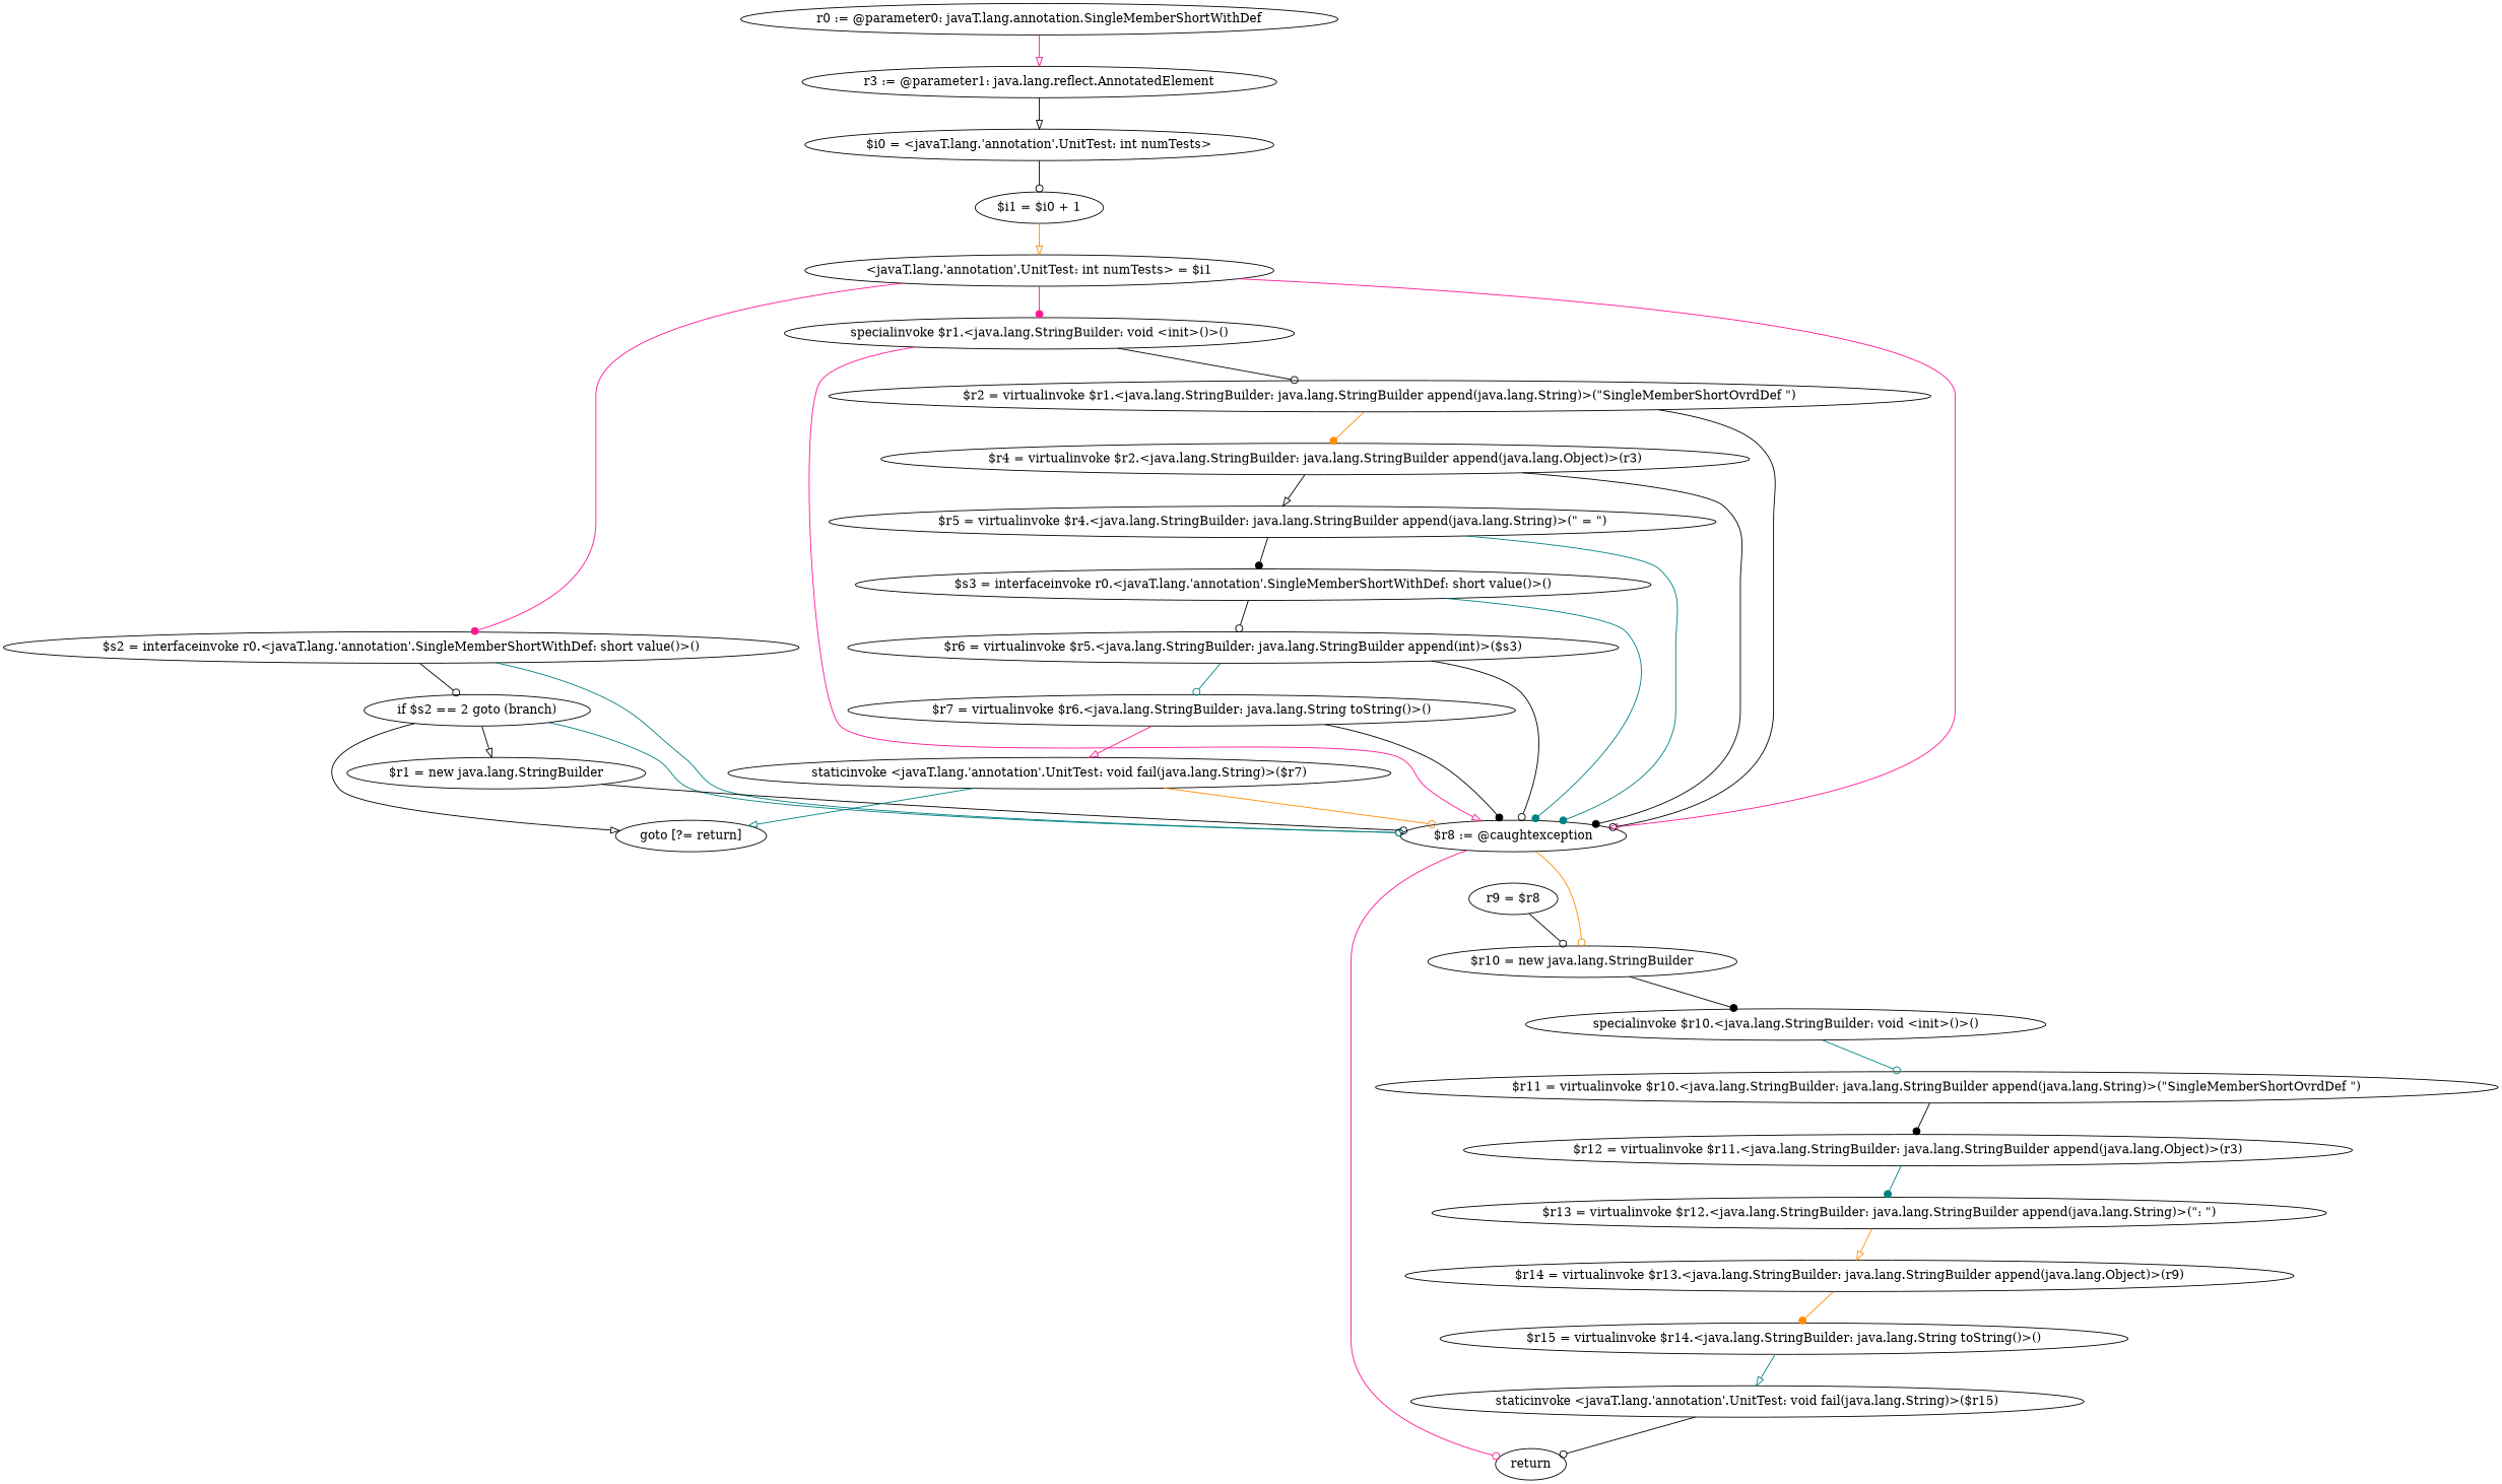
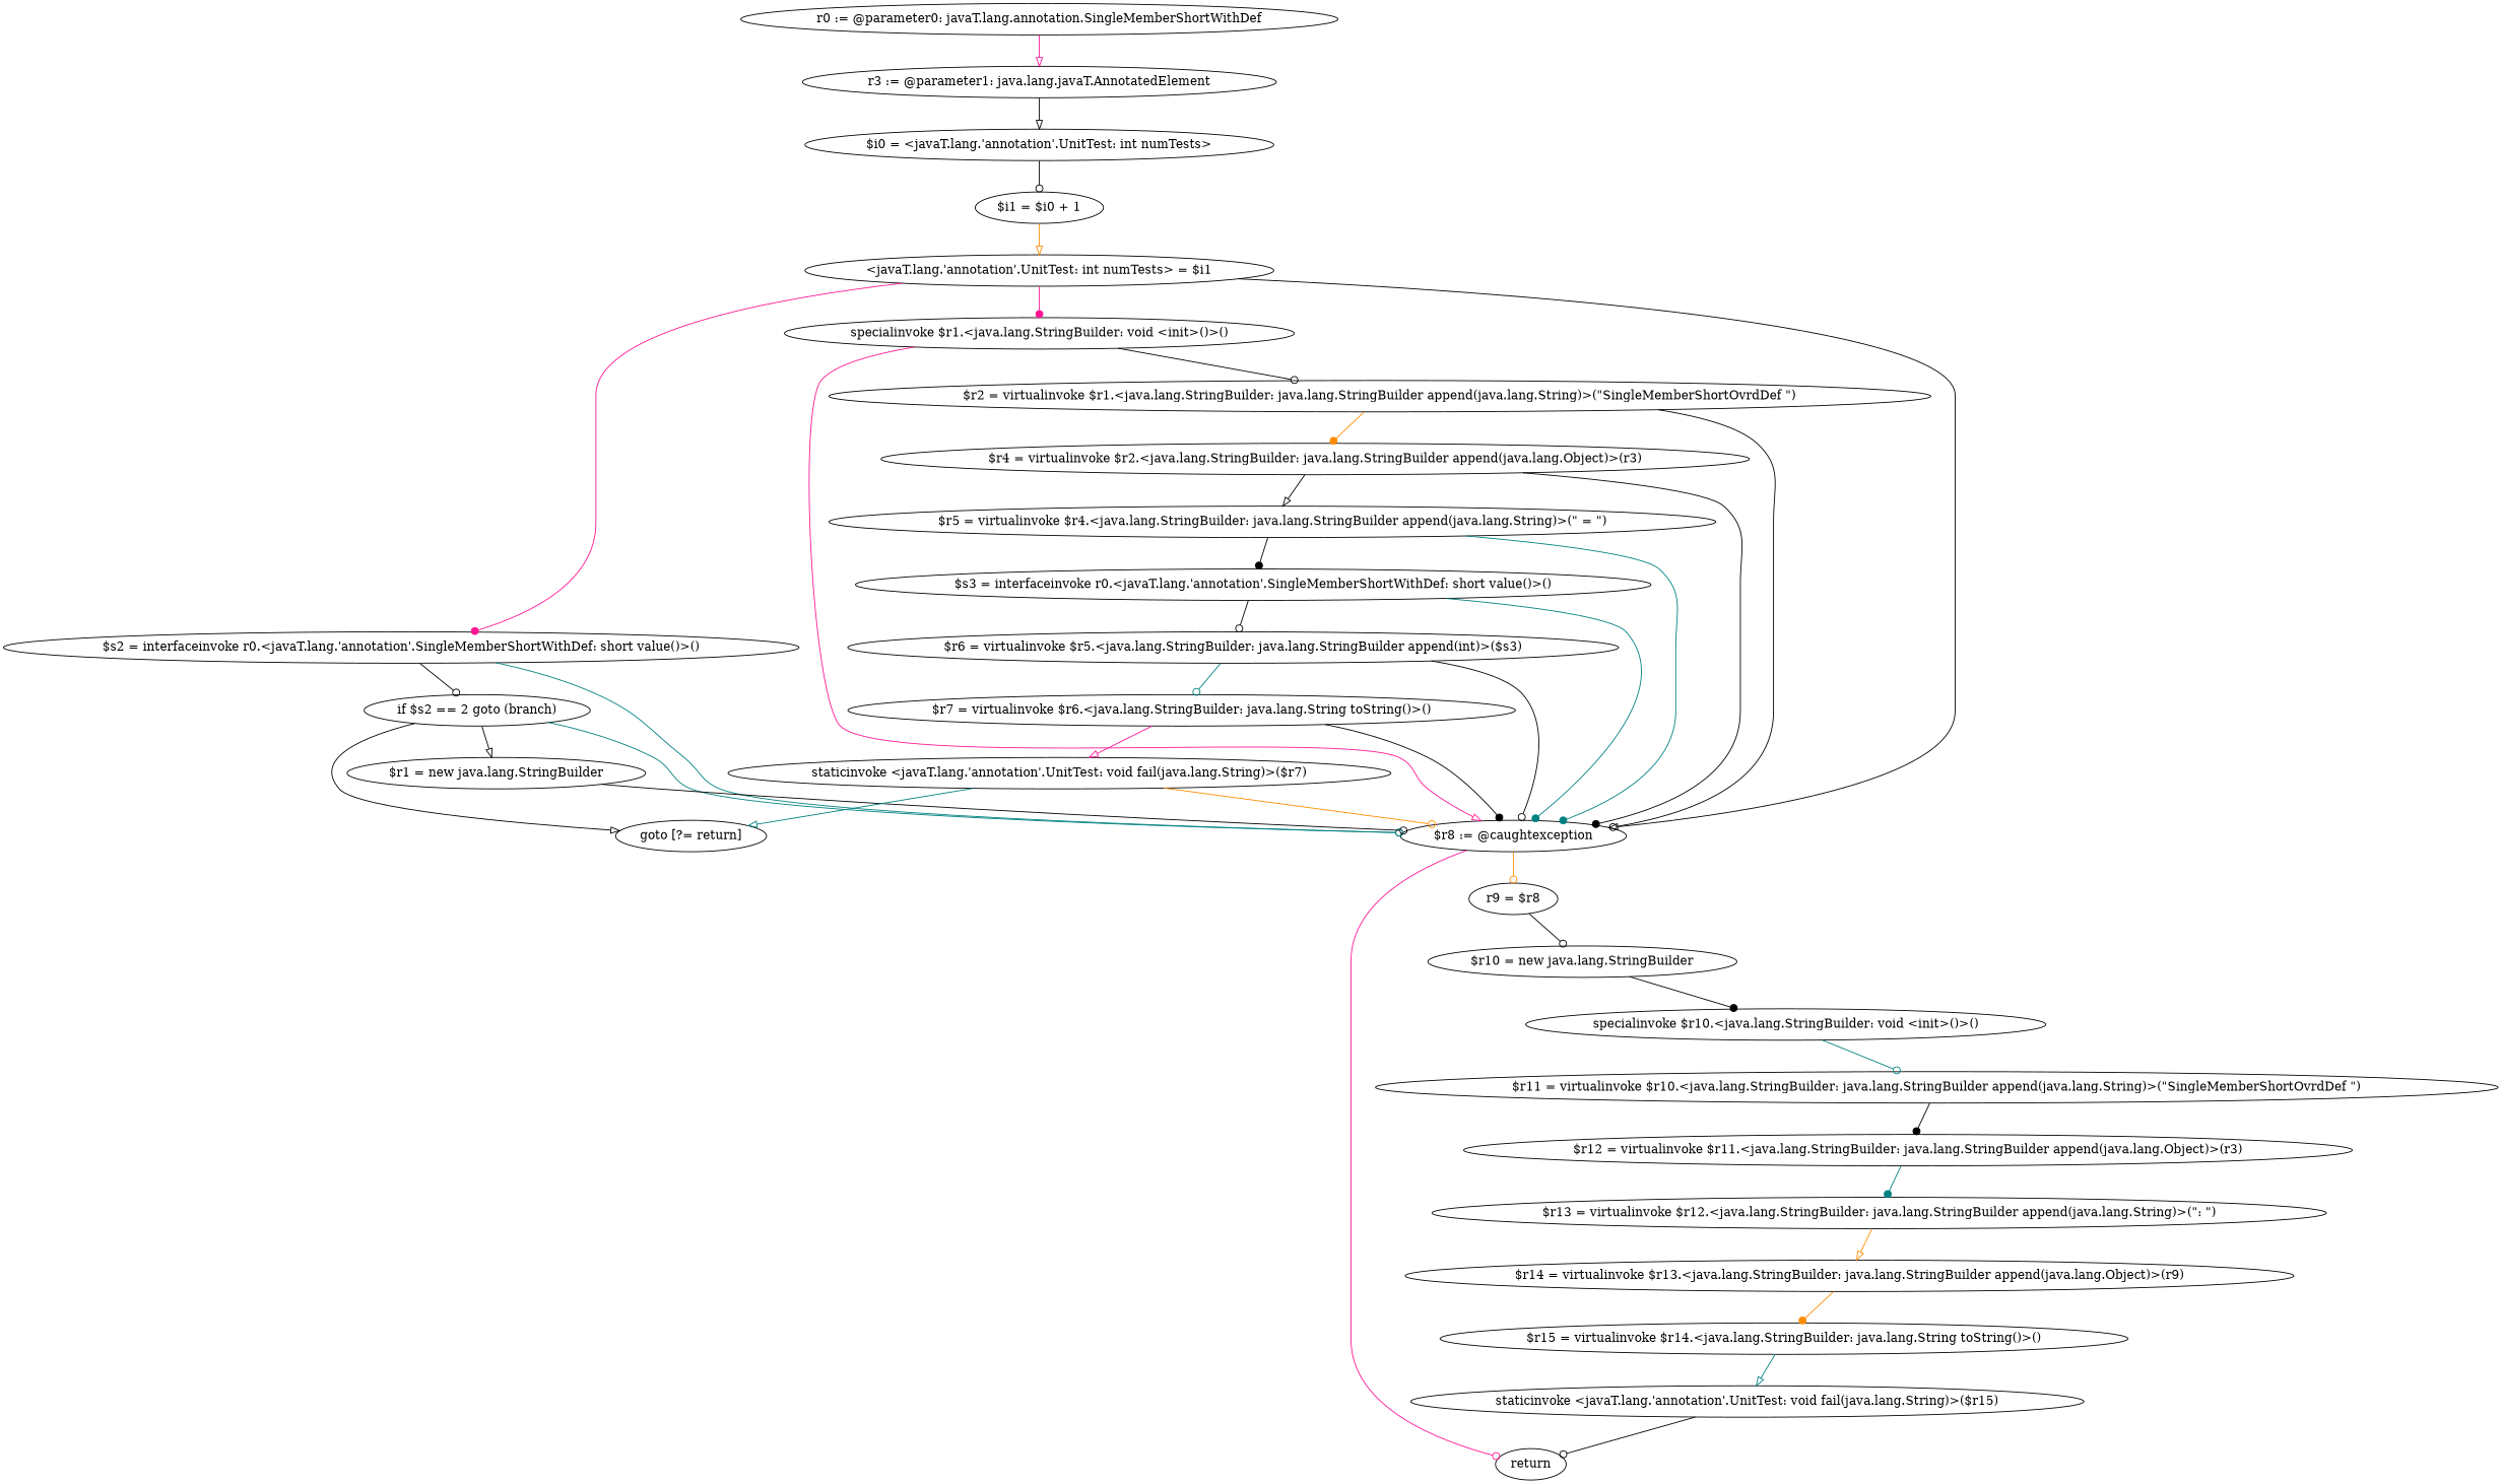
  digraph {
    fontname="DejaVu Serif"
    node [fontname="DejaVu Serif"]
    edge [arrowhead=odot color=black fontname="DejaVu Serif"]
    "r0 := @parameter0: javaT.lang.annotation.SingleMemberShortWithDef"
-   "r3 := @parameter1: java.lang.reflect.AnnotatedElement"
+   "r3 := @parameter1: java.lang.reflect.AnnotatedElement" [label="r3 := @parameter1: java.lang.javaT.AnnotatedElement"]
    "$i0 = <javaT.lang.'annotation'.UnitTest: int numTests>"
    "$i1 = $i0 + 1"
    "<javaT.lang.'annotation'.UnitTest: int numTests> = $i1"
    "$s2 = interfaceinvoke r0.<javaT.lang.'annotation'.SingleMemberShortWithDef: short value()>()"
    "$r8 := @caughtexception"
    "specialinvoke $r1.<java.lang.StringBuilder: void <init>()>()"
    "if $s2 == 2 goto (branch)"
    return
    "r9 = $r8"
    "$r1 = new java.lang.StringBuilder"
    "goto [?= return]"
    "$r2 = virtualinvoke $r1.<java.lang.StringBuilder: java.lang.StringBuilder append(java.lang.String)>(\"SingleMemberShortOvrdDef \")"
    "$r4 = virtualinvoke $r2.<java.lang.StringBuilder: java.lang.StringBuilder append(java.lang.Object)>(r3)"
    "$r5 = virtualinvoke $r4.<java.lang.StringBuilder: java.lang.StringBuilder append(java.lang.String)>(\" = \")"
    "$s3 = interfaceinvoke r0.<javaT.lang.'annotation'.SingleMemberShortWithDef: short value()>()"
    "$r6 = virtualinvoke $r5.<java.lang.StringBuilder: java.lang.StringBuilder append(int)>($s3)"
    "$r7 = virtualinvoke $r6.<java.lang.StringBuilder: java.lang.String toString()>()"
    "staticinvoke <javaT.lang.'annotation'.UnitTest: void fail(java.lang.String)>($r7)"
    "$r10 = new java.lang.StringBuilder"
    "specialinvoke $r10.<java.lang.StringBuilder: void <init>()>()"
    "$r11 = virtualinvoke $r10.<java.lang.StringBuilder: java.lang.StringBuilder append(java.lang.String)>(\"SingleMemberShortOvrdDef \")"
    "$r12 = virtualinvoke $r11.<java.lang.StringBuilder: java.lang.StringBuilder append(java.lang.Object)>(r3)"
    "$r13 = virtualinvoke $r12.<java.lang.StringBuilder: java.lang.StringBuilder append(java.lang.String)>(\": \")"
    "$r14 = virtualinvoke $r13.<java.lang.StringBuilder: java.lang.StringBuilder append(java.lang.Object)>(r9)"
    "$r15 = virtualinvoke $r14.<java.lang.StringBuilder: java.lang.String toString()>()"
    "staticinvoke <javaT.lang.'annotation'.UnitTest: void fail(java.lang.String)>($r15)"
    "r0 := @parameter0: javaT.lang.annotation.SingleMemberShortWithDef" -> "r3 := @parameter1: java.lang.reflect.AnnotatedElement" [arrowhead=onormal color=deeppink]
    "r3 := @parameter1: java.lang.reflect.AnnotatedElement" -> "$i0 = <javaT.lang.'annotation'.UnitTest: int numTests>" [arrowhead=onormal]
    "$i0 = <javaT.lang.'annotation'.UnitTest: int numTests>" -> "$i1 = $i0 + 1"
    "$i1 = $i0 + 1" -> "<javaT.lang.'annotation'.UnitTest: int numTests> = $i1" [arrowhead=onormal color=darkorange]
    "<javaT.lang.'annotation'.UnitTest: int numTests> = $i1" -> "$s2 = interfaceinvoke r0.<javaT.lang.'annotation'.SingleMemberShortWithDef: short value()>()" [arrowhead=dot color=deeppink]
-   "<javaT.lang.'annotation'.UnitTest: int numTests> = $i1" -> "$r8 := @caughtexception" [arrowhead=onormal color=deeppink]
+   "<javaT.lang.'annotation'.UnitTest: int numTests> = $i1" -> "$r8 := @caughtexception" [arrowhead=onormal]
    "<javaT.lang.'annotation'.UnitTest: int numTests> = $i1" -> "specialinvoke $r1.<java.lang.StringBuilder: void <init>()>()" [arrowhead=dot color=deeppink]
    "$s2 = interfaceinvoke r0.<javaT.lang.'annotation'.SingleMemberShortWithDef: short value()>()" -> "$r8 := @caughtexception" [color=teal]
    "$s2 = interfaceinvoke r0.<javaT.lang.'annotation'.SingleMemberShortWithDef: short value()>()" -> "if $s2 == 2 goto (branch)"
    "$r8 := @caughtexception" -> return [color=deeppink]
-   "$r8 := @caughtexception" -> "$r10 = new java.lang.StringBuilder" [color=darkorange]
+   "$r8 := @caughtexception" -> "r9 = $r8" [color=darkorange]
    "specialinvoke $r1.<java.lang.StringBuilder: void <init>()>()" -> "$r8 := @caughtexception" [arrowhead=onormal color=deeppink]
    "specialinvoke $r1.<java.lang.StringBuilder: void <init>()>()" -> "$r2 = virtualinvoke $r1.<java.lang.StringBuilder: java.lang.StringBuilder append(java.lang.String)>(\"SingleMemberShortOvrdDef \")"
    "if $s2 == 2 goto (branch)" -> "$r8 := @caughtexception" [color=teal]
    "if $s2 == 2 goto (branch)" -> "$r1 = new java.lang.StringBuilder" [arrowhead=onormal]
    "if $s2 == 2 goto (branch)" -> "goto [?= return]" [arrowhead=onormal]
    "r9 = $r8" -> "$r10 = new java.lang.StringBuilder"
    "$r1 = new java.lang.StringBuilder" -> "$r8 := @caughtexception"
    "$r2 = virtualinvoke $r1.<java.lang.StringBuilder: java.lang.StringBuilder append(java.lang.String)>(\"SingleMemberShortOvrdDef \")" -> "$r8 := @caughtexception"
    "$r2 = virtualinvoke $r1.<java.lang.StringBuilder: java.lang.StringBuilder append(java.lang.String)>(\"SingleMemberShortOvrdDef \")" -> "$r4 = virtualinvoke $r2.<java.lang.StringBuilder: java.lang.StringBuilder append(java.lang.Object)>(r3)" [arrowhead=dot color=darkorange]
    "$r4 = virtualinvoke $r2.<java.lang.StringBuilder: java.lang.StringBuilder append(java.lang.Object)>(r3)" -> "$r8 := @caughtexception" [arrowhead=dot]
    "$r4 = virtualinvoke $r2.<java.lang.StringBuilder: java.lang.StringBuilder append(java.lang.Object)>(r3)" -> "$r5 = virtualinvoke $r4.<java.lang.StringBuilder: java.lang.StringBuilder append(java.lang.String)>(\" = \")" [arrowhead=onormal]
    "$r5 = virtualinvoke $r4.<java.lang.StringBuilder: java.lang.StringBuilder append(java.lang.String)>(\" = \")" -> "$r8 := @caughtexception" [arrowhead=dot color=teal]
    "$r5 = virtualinvoke $r4.<java.lang.StringBuilder: java.lang.StringBuilder append(java.lang.String)>(\" = \")" -> "$s3 = interfaceinvoke r0.<javaT.lang.'annotation'.SingleMemberShortWithDef: short value()>()" [arrowhead=dot]
    "$s3 = interfaceinvoke r0.<javaT.lang.'annotation'.SingleMemberShortWithDef: short value()>()" -> "$r8 := @caughtexception" [arrowhead=dot color=teal]
    "$s3 = interfaceinvoke r0.<javaT.lang.'annotation'.SingleMemberShortWithDef: short value()>()" -> "$r6 = virtualinvoke $r5.<java.lang.StringBuilder: java.lang.StringBuilder append(int)>($s3)"
    "$r6 = virtualinvoke $r5.<java.lang.StringBuilder: java.lang.StringBuilder append(int)>($s3)" -> "$r8 := @caughtexception"
    "$r6 = virtualinvoke $r5.<java.lang.StringBuilder: java.lang.StringBuilder append(int)>($s3)" -> "$r7 = virtualinvoke $r6.<java.lang.StringBuilder: java.lang.String toString()>()" [color=teal]
    "$r7 = virtualinvoke $r6.<java.lang.StringBuilder: java.lang.String toString()>()" -> "$r8 := @caughtexception" [arrowhead=dot]
    "$r7 = virtualinvoke $r6.<java.lang.StringBuilder: java.lang.String toString()>()" -> "staticinvoke <javaT.lang.'annotation'.UnitTest: void fail(java.lang.String)>($r7)" [arrowhead=onormal color=deeppink]
    "staticinvoke <javaT.lang.'annotation'.UnitTest: void fail(java.lang.String)>($r7)" -> "$r8 := @caughtexception" [color=darkorange]
    "staticinvoke <javaT.lang.'annotation'.UnitTest: void fail(java.lang.String)>($r7)" -> "goto [?= return]" [arrowhead=onormal color=teal]
    "$r10 = new java.lang.StringBuilder" -> "specialinvoke $r10.<java.lang.StringBuilder: void <init>()>()" [arrowhead=dot]
    "specialinvoke $r10.<java.lang.StringBuilder: void <init>()>()" -> "$r11 = virtualinvoke $r10.<java.lang.StringBuilder: java.lang.StringBuilder append(java.lang.String)>(\"SingleMemberShortOvrdDef \")" [color=teal]
    "$r11 = virtualinvoke $r10.<java.lang.StringBuilder: java.lang.StringBuilder append(java.lang.String)>(\"SingleMemberShortOvrdDef \")" -> "$r12 = virtualinvoke $r11.<java.lang.StringBuilder: java.lang.StringBuilder append(java.lang.Object)>(r3)" [arrowhead=dot]
    "$r12 = virtualinvoke $r11.<java.lang.StringBuilder: java.lang.StringBuilder append(java.lang.Object)>(r3)" -> "$r13 = virtualinvoke $r12.<java.lang.StringBuilder: java.lang.StringBuilder append(java.lang.String)>(\": \")" [arrowhead=dot color=teal]
    "$r13 = virtualinvoke $r12.<java.lang.StringBuilder: java.lang.StringBuilder append(java.lang.String)>(\": \")" -> "$r14 = virtualinvoke $r13.<java.lang.StringBuilder: java.lang.StringBuilder append(java.lang.Object)>(r9)" [arrowhead=onormal color=darkorange]
    "$r14 = virtualinvoke $r13.<java.lang.StringBuilder: java.lang.StringBuilder append(java.lang.Object)>(r9)" -> "$r15 = virtualinvoke $r14.<java.lang.StringBuilder: java.lang.String toString()>()" [arrowhead=dot color=darkorange]
    "$r15 = virtualinvoke $r14.<java.lang.StringBuilder: java.lang.String toString()>()" -> "staticinvoke <javaT.lang.'annotation'.UnitTest: void fail(java.lang.String)>($r15)" [arrowhead=onormal color=teal]
    "staticinvoke <javaT.lang.'annotation'.UnitTest: void fail(java.lang.String)>($r15)" -> return
  }
